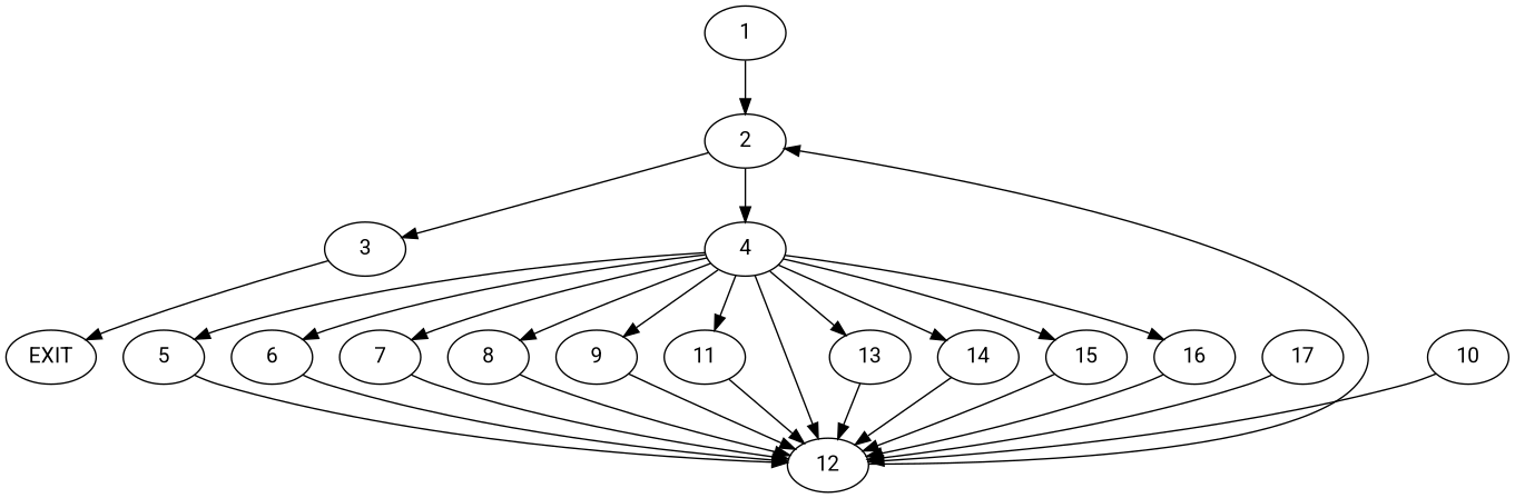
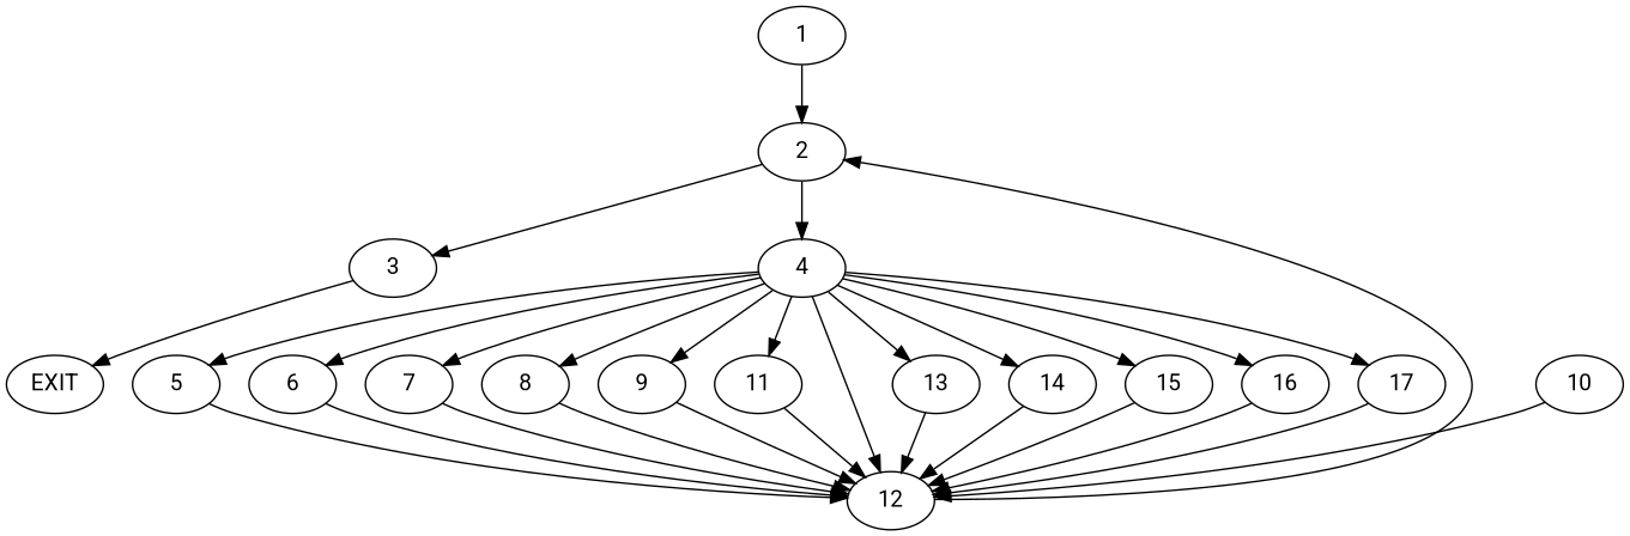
  digraph {
    fontname=Roboto
    node [fontname=Roboto]
    edge [fontname=Roboto]
    1
    2
    n3 [label=EXIT]
    3
    4
    5
    6
    7
    8
    9
    11
    12
    13
    14
    15
    16
    17
    10
    1 -> 2
    2 -> 3
    2 -> 4
    3 -> n3
    4 -> 5
    4 -> 6
    4 -> 7
    4 -> 8
    4 -> 9
    4 -> 11
    4 -> 12
    4 -> 13
    4 -> 14
    4 -> 15
    4 -> 16
+   4 -> 17
    5 -> 12
    6 -> 12
    7 -> 12
    8 -> 12
    9 -> 12
    11 -> 12
    12 -> 2
    13 -> 12
    14 -> 12
    15 -> 12
    16 -> 12
    17 -> 12
    10 -> 12
  }
